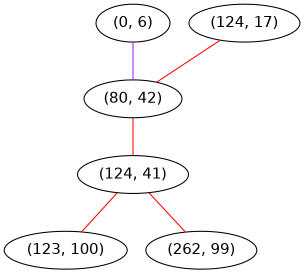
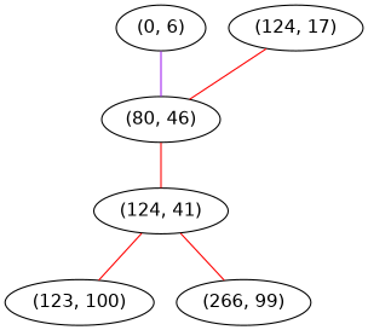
  graph {
    fontname="DejaVu Sans"
    node [fontname="DejaVu Sans"]
    edge [color=red fontname="DejaVu Sans" weight=1]
    n1 [label="(0, 6)"]
-   "(80, 42)"
+   "(80, 42)" [label="(80, 46)"]
    "(124, 41)"
    "(124, 17)"
    "(123, 100)"
-   "(266, 99)" [label="(262, 99)"]
+   "(266, 99)"
    n1 -- "(80, 42)" [color=purple weight=4]
    "(80, 42)" -- "(124, 41)"
    "(124, 41)" -- "(123, 100)"
    "(124, 41)" -- "(266, 99)"
    "(124, 17)" -- "(80, 42)"
  }
